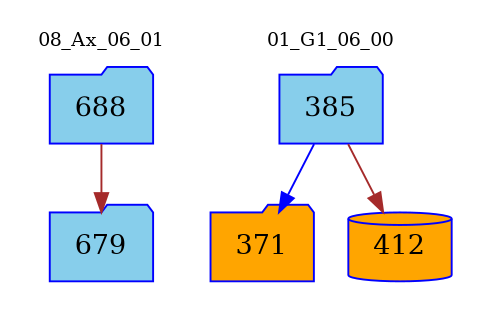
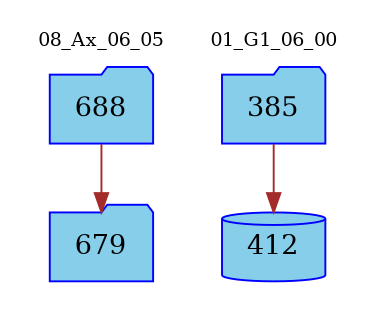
  digraph {
    node [color=blue fillcolor=skyblue shape=folder style=filled]
    edge [color=brown]
    n1 [label=688]
    n2 [label=679]
    n3 [label=385]
-   n4 [fillcolor=orange label=371]
-   n5 [fillcolor=orange label=412 shape=cylinder]
+   n5 [label=412 shape=cylinder]
    subgraph cluster_1 {
      color=white
      fontsize=10
-     label="08_Ax_06_01"
+     label="08_Ax_06_05"
      n1
      n2
    }
    subgraph cluster_2 {
      color=white
      fontsize=10
      label="01_G1_06_00"
      n3
-     n4
      n5
    }
    n1 -> n2
-   n3 -> n4 [color=blue]
    n3 -> n5
  }
